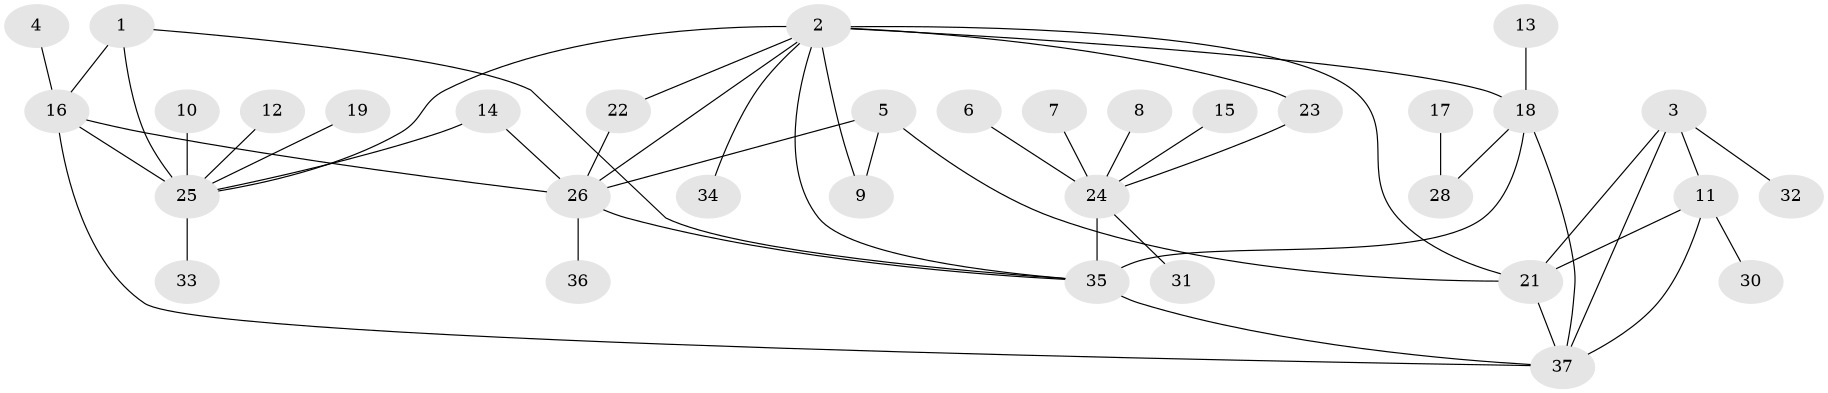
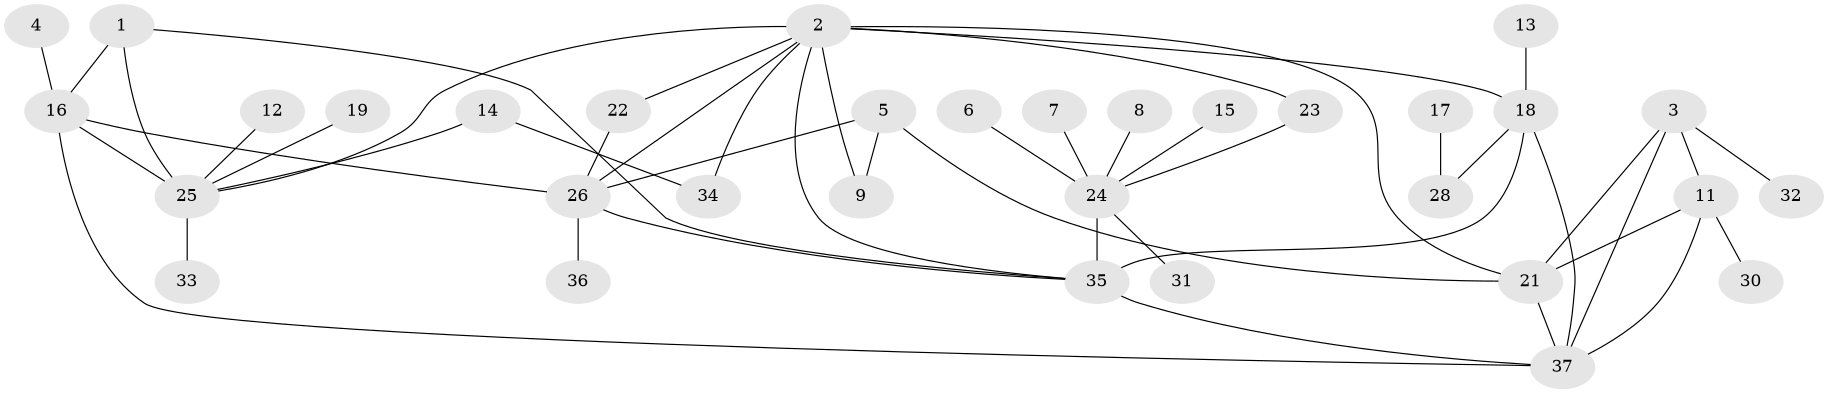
  graph {
    fontname="DejaVu Serif"
    node [color=gray90 fontname="DejaVu Serif" style=filled]
    edge [fontname="DejaVu Serif" weight=1.0]
    1
    16
    25
    35
    26
    37
    33
    2
    9
    18
    21
    22
    23
    34
    28
    24
    36
    3
    11
    32
    30
    4
    5
    6
    31
    7
    8
-   10
    12
    13
    14
    15
    17
    19
    1 -- 16
    1 -- 25 [weight=2.0]
    1 -- 35
    16 -- 25 [weight=2.0]
    16 -- 26
    16 -- 37
    25 -- 33
    35 -- 37
    26 -- 35
    26 -- 36
    2 -- 25
    2 -- 35
    2 -- 26
    2 -- 9
    2 -- 18 [weight=3.0]
    2 -- 21
    2 -- 22
    2 -- 23
    2 -- 34
    18 -- 35
    18 -- 37
    18 -- 28
    21 -- 37
    22 -- 26
    23 -- 24
    24 -- 35 [weight=3.0]
    24 -- 31
    3 -- 37
    3 -- 21
    3 -- 11
    3 -- 32
    11 -- 37
    11 -- 21
    11 -- 30
    4 -- 16
    5 -- 26 [weight=3.0]
    5 -- 9
    5 -- 21
    6 -- 24
    7 -- 24
    8 -- 24
-   10 -- 25
    12 -- 25
    13 -- 18
    14 -- 25
-   14 -- 26
+   14 -- 34
    15 -- 24
    17 -- 28
    19 -- 25
  }
